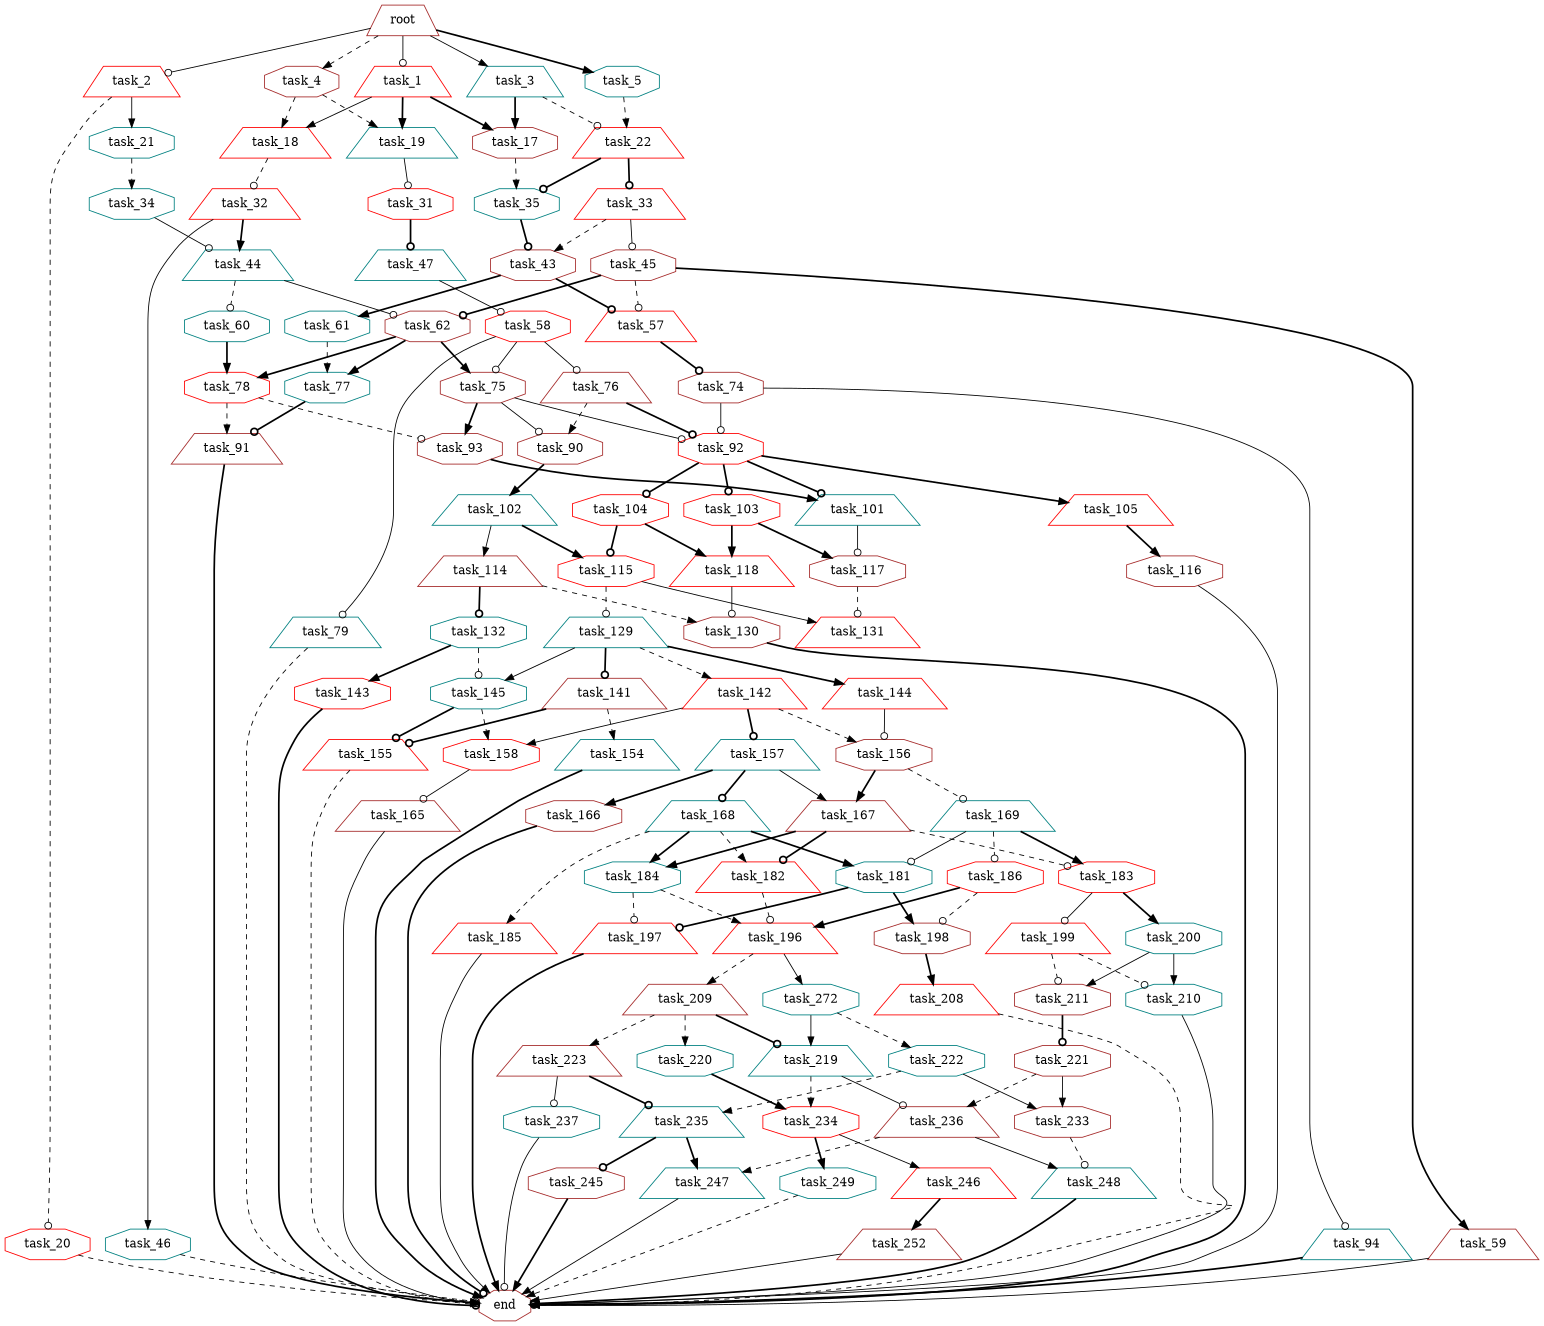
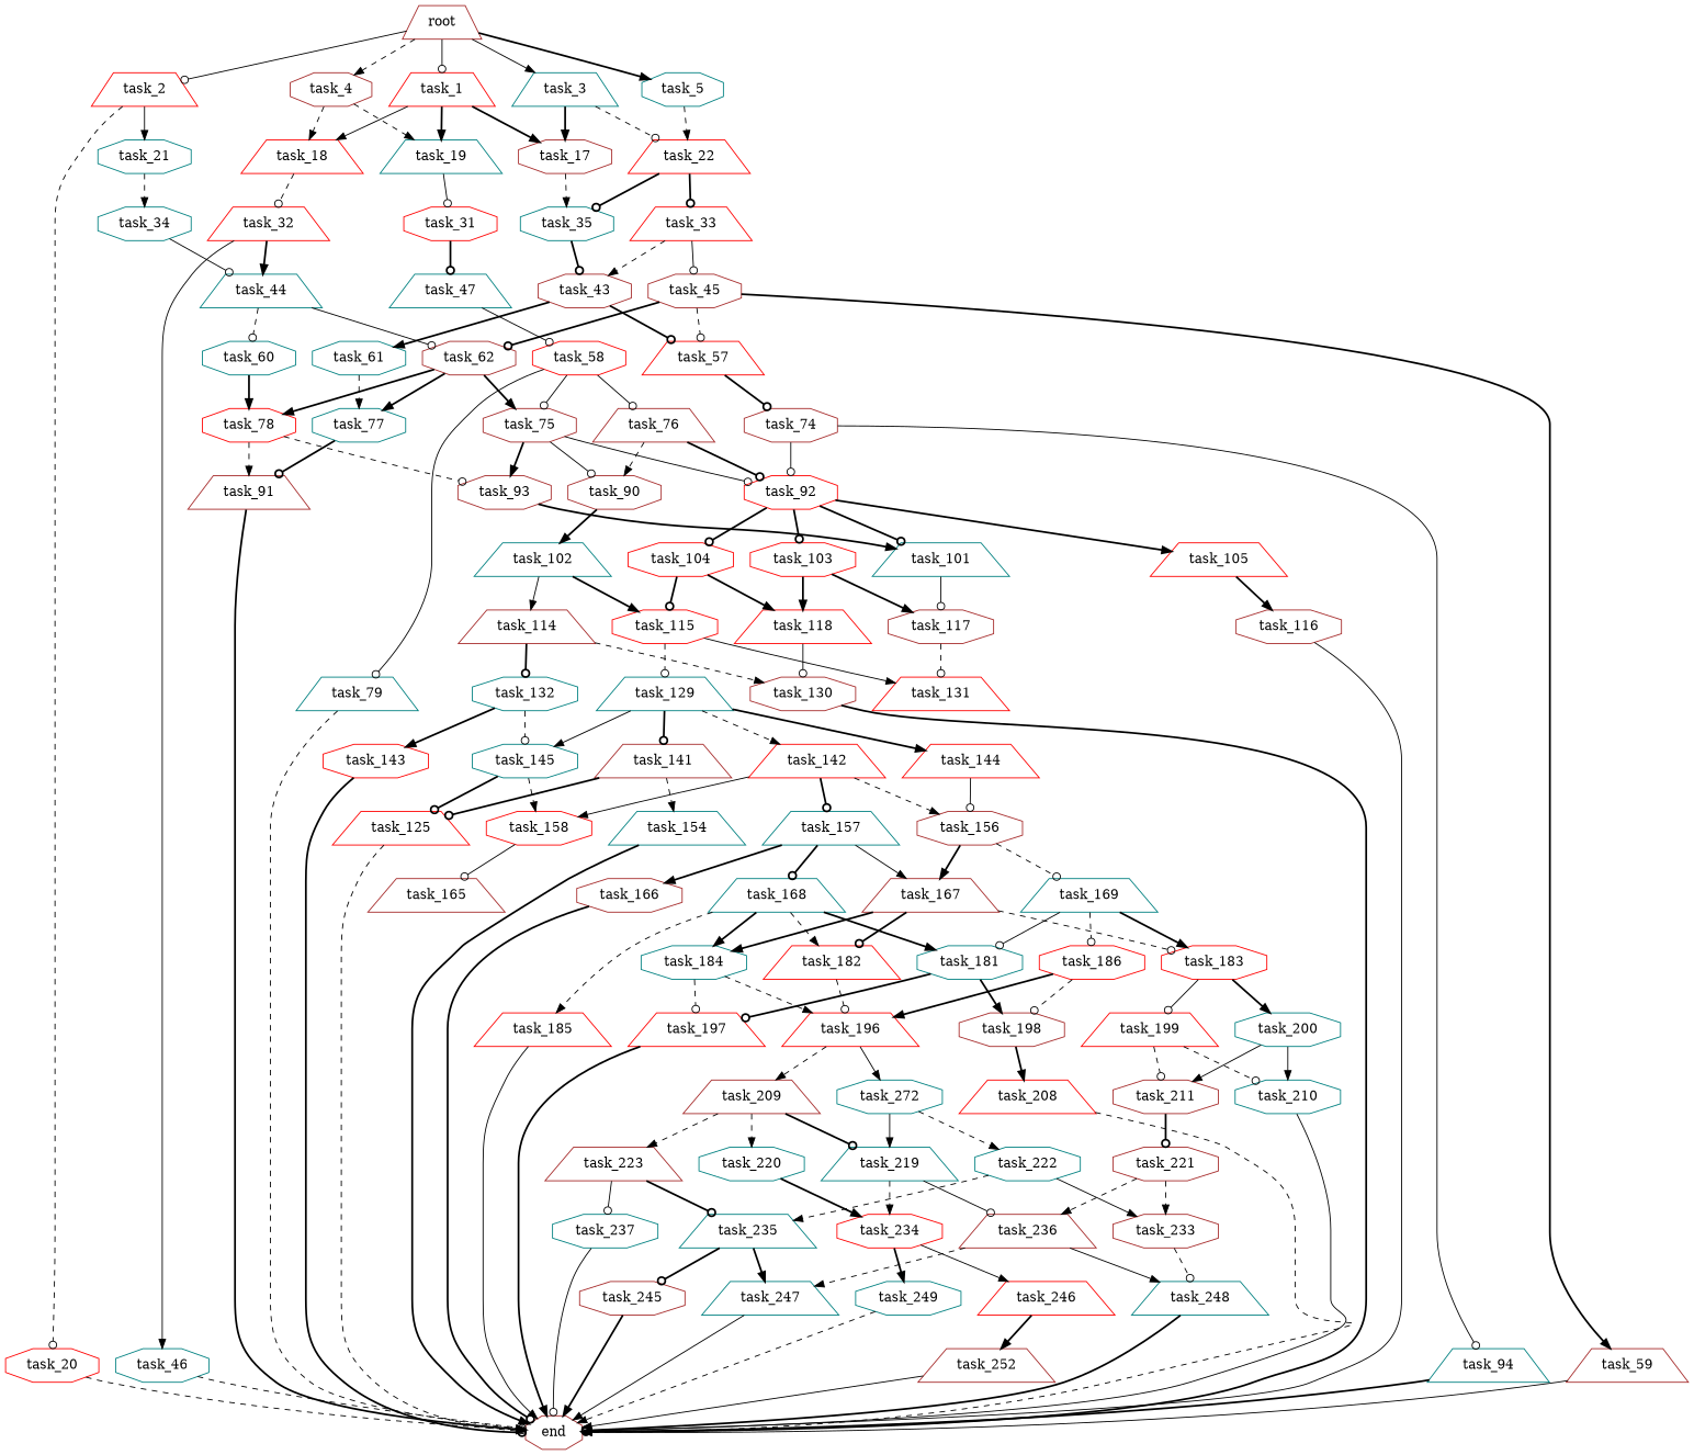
  digraph {
    node [color=teal shape=octagon]
    edge [arrowhead=normal style=bold]
    root [color=brown shape=trapezium]
    task_1 [color=red shape=trapezium]
    task_2 [color=red shape=trapezium]
    task_3 [shape=trapezium]
    task_4 [color=brown]
    task_5
    task_17 [color=brown]
    task_18 [color=red shape=trapezium]
    task_19 [shape=trapezium]
    task_20 [color=red]
    task_21
    task_22 [color=red shape=trapezium]
    task_35
    task_32 [color=red shape=trapezium]
    task_31 [color=red]
    end [color=brown]
    task_34
    task_33 [color=red shape=trapezium]
    task_43 [color=brown]
    task_44 [shape=trapezium]
    task_46
    task_47 [shape=trapezium]
    task_45 [color=brown]
    task_58 [color=red]
    task_60
    task_62 [color=brown]
    task_57 [color=red shape=trapezium]
    task_61
    task_59 [color=brown shape=trapezium]
    task_74 [color=brown]
    task_77
    task_78 [color=red]
    task_75 [color=brown]
    task_76 [color=brown shape=trapezium]
    task_79 [shape=trapezium]
    task_92 [color=red]
    task_94 [shape=trapezium]
    task_90 [color=brown]
    task_93 [color=brown]
    task_91 [color=brown shape=trapezium]
    task_101 [shape=trapezium]
    task_103 [color=red]
    task_104 [color=red]
    task_105 [color=red shape=trapezium]
    task_102 [shape=trapezium]
    task_114 [color=brown shape=trapezium]
    task_115 [color=red]
    task_117 [color=brown]
    task_118 [color=red shape=trapezium]
    task_116 [color=brown]
    task_131 [color=red shape=trapezium]
    task_130 [color=brown]
    task_132
    task_129 [shape=trapezium]
    task_145
    task_143 [color=red]
    task_141 [color=brown shape=trapezium]
    task_142 [color=red shape=trapezium]
    task_144 [color=red shape=trapezium]
    task_154 [shape=trapezium]
-   task_155 [color=red shape=trapezium]
+   task_155 [color=red shape=trapezium label=task_125]
    task_156 [color=brown]
    task_157 [shape=trapezium]
    task_158 [color=red]
    task_167 [color=brown shape=trapezium]
    task_169 [shape=trapezium]
    task_166 [color=brown]
    task_168 [shape=trapezium]
    task_165 [color=brown shape=trapezium]
    task_182 [color=red shape=trapezium]
    task_183 [color=red]
    task_184
    task_181
    task_186 [color=red]
    task_185 [color=red shape=trapezium]
    task_196 [color=red shape=trapezium]
    task_199 [color=red shape=trapezium]
    task_200
    task_197 [color=red shape=trapezium]
    task_198 [color=brown]
    task_208 [color=red shape=trapezium]
    task_209 [color=brown shape=trapezium]
    n83 [label=task_272]
    task_210
    task_211 [color=brown]
    task_219 [shape=trapezium]
    task_220
    task_223 [color=brown shape=trapezium]
    task_222
    task_221 [color=brown]
    task_234 [color=red]
    task_236 [color=brown shape=trapezium]
    task_235 [shape=trapezium]
    task_237
    task_233 [color=brown]
    task_246 [color=red shape=trapezium]
    task_249
    task_248 [shape=trapezium]
    task_247 [shape=trapezium]
    task_245 [color=brown]
    task_252 [color=brown shape=trapezium]
    root -> task_1 [arrowhead=odot style=solid]
    root -> task_2 [arrowhead=odot style=solid]
    root -> task_3 [style=solid]
    root -> task_4 [style=dashed]
    root -> task_5
    task_1 -> task_17
    task_1 -> task_18 [style=solid]
    task_1 -> task_19
    task_2 -> task_20 [arrowhead=odot style=dashed]
    task_2 -> task_21 [style=solid]
    task_3 -> task_17
    task_3 -> task_22 [arrowhead=odot style=dashed]
    task_4 -> task_18 [style=dashed]
    task_4 -> task_19 [style=dashed]
    task_5 -> task_22 [style=dashed]
    task_17 -> task_35 [style=dashed]
    task_18 -> task_32 [arrowhead=odot style=dashed]
    task_19 -> task_31 [arrowhead=odot style=solid]
    task_20 -> end [arrowhead=odot style=dashed]
    task_21 -> task_34 [style=dashed]
    task_22 -> task_35 [arrowhead=odot]
    task_22 -> task_33 [arrowhead=odot]
    task_35 -> task_43 [arrowhead=odot]
    task_32 -> task_44
    task_32 -> task_46 [style=solid]
    task_31 -> task_47 [arrowhead=odot]
    task_34 -> task_44 [arrowhead=odot style=solid]
    task_33 -> task_43 [style=dashed]
    task_33 -> task_45 [arrowhead=odot style=solid]
    task_43 -> task_57 [arrowhead=odot]
    task_43 -> task_61
    task_44 -> task_60 [arrowhead=odot style=dashed]
    task_44 -> task_62 [arrowhead=odot style=solid]
    task_46 -> end [arrowhead=odot style=dashed]
    task_47 -> task_58 [arrowhead=odot style=solid]
    task_45 -> task_62 [arrowhead=odot]
    task_45 -> task_57 [arrowhead=odot style=dashed]
    task_45 -> task_59
    task_58 -> task_75 [arrowhead=odot style=solid]
    task_58 -> task_76 [arrowhead=odot style=solid]
    task_58 -> task_79 [arrowhead=odot style=solid]
    task_60 -> task_78
    task_62 -> task_77
    task_62 -> task_78
    task_62 -> task_75
    task_57 -> task_74 [arrowhead=odot]
    task_61 -> task_77 [style=dashed]
    task_59 -> end [style=solid]
    task_74 -> task_92 [arrowhead=odot style=solid]
    task_74 -> task_94 [arrowhead=odot style=solid]
    task_77 -> task_91 [arrowhead=odot]
    task_78 -> task_93 [arrowhead=odot style=dashed]
    task_78 -> task_91 [style=dashed]
    task_75 -> task_92 [arrowhead=odot style=solid]
    task_75 -> task_90 [arrowhead=odot style=solid]
    task_75 -> task_93
    task_76 -> task_92 [arrowhead=odot]
    task_76 -> task_90 [style=dashed]
    task_79 -> end [style=dashed]
    task_92 -> task_101 [arrowhead=odot]
    task_92 -> task_103 [arrowhead=odot]
    task_92 -> task_104 [arrowhead=odot]
    task_92 -> task_105
    task_94 -> end
    task_90 -> task_102
    task_93 -> task_101
    task_91 -> end
    task_101 -> task_117 [arrowhead=odot style=solid]
    task_103 -> task_117
    task_103 -> task_118
    task_104 -> task_115 [arrowhead=odot]
    task_104 -> task_118
    task_105 -> task_116
    task_102 -> task_114 [style=solid]
    task_102 -> task_115
    task_114 -> task_130 [style=dashed]
    task_114 -> task_132 [arrowhead=odot]
    task_115 -> task_131 [style=solid]
    task_115 -> task_129 [arrowhead=odot style=dashed]
    task_117 -> task_131 [arrowhead=odot style=dashed]
    task_118 -> task_130 [arrowhead=odot style=solid]
    task_116 -> end [arrowhead=odot style=solid]
    task_130 -> end
    task_132 -> task_145 [arrowhead=odot style=dashed]
    task_132 -> task_143
    task_129 -> task_145 [style=solid]
    task_129 -> task_141 [arrowhead=odot]
    task_129 -> task_142 [style=dashed]
    task_129 -> task_144
    task_145 -> task_155 [arrowhead=odot]
    task_145 -> task_158 [style=dashed]
    task_143 -> end [arrowhead=odot]
    task_141 -> task_154 [style=dashed]
    task_141 -> task_155 [arrowhead=odot]
    task_142 -> task_156 [style=dashed]
    task_142 -> task_157 [arrowhead=odot]
    task_142 -> task_158 [style=solid]
    task_144 -> task_156 [arrowhead=odot style=solid]
    task_154 -> end
    task_155 -> end [style=dashed]
    task_156 -> task_167
    task_156 -> task_169 [arrowhead=odot style=dashed]
    task_157 -> task_167 [style=solid]
    task_157 -> task_166
    task_157 -> task_168 [arrowhead=odot]
    task_158 -> task_165 [arrowhead=odot style=solid]
    task_167 -> task_182 [arrowhead=odot]
    task_167 -> task_183 [arrowhead=odot style=dashed]
    task_167 -> task_184
    task_169 -> task_183
    task_169 -> task_181 [arrowhead=odot style=solid]
    task_169 -> task_186 [arrowhead=odot style=dashed]
    task_166 -> end [arrowhead=odot]
    task_168 -> task_182 [style=dashed]
    task_168 -> task_184
    task_168 -> task_181
    task_168 -> task_185 [style=dashed]
-   task_165 -> end [arrowhead=odot style=solid]
    task_182 -> task_196 [arrowhead=odot style=dashed]
    task_183 -> task_199 [arrowhead=odot style=solid]
    task_183 -> task_200
    task_184 -> task_196 [style=dashed]
    task_184 -> task_197 [arrowhead=odot style=dashed]
    task_181 -> task_197 [arrowhead=odot]
    task_181 -> task_198
    task_186 -> task_196
    task_186 -> task_198 [arrowhead=odot style=dashed]
    task_185 -> end [style=solid]
    task_196 -> task_209 [style=dashed]
    task_196 -> n83 [style=solid]
    task_199 -> task_210 [arrowhead=odot style=dashed]
    task_199 -> task_211 [arrowhead=odot style=dashed]
    task_200 -> task_210 [style=solid]
    task_200 -> task_211 [style=solid]
    task_197 -> end
    task_198 -> task_208
    task_208 -> end [arrowhead=odot style=dashed]
    task_209 -> task_219 [arrowhead=odot]
    task_209 -> task_220 [style=dashed]
    task_209 -> task_223 [style=dashed]
    n83 -> task_219 [style=solid]
    n83 -> task_222 [style=dashed]
    task_210 -> end [arrowhead=odot style=solid]
    task_211 -> task_221 [arrowhead=odot]
    task_219 -> task_234 [style=dashed]
    task_219 -> task_236 [arrowhead=odot style=solid]
    task_220 -> task_234
    task_223 -> task_235 [arrowhead=odot]
    task_223 -> task_237 [arrowhead=odot style=solid]
    task_222 -> task_235 [style=dashed]
    task_222 -> task_233 [style=solid]
    task_221 -> task_236 [style=dashed]
-   task_221 -> task_233 [style=solid]
+   task_221 -> task_233 [style=dashed]
    task_234 -> task_246 [style=solid]
    task_234 -> task_249
    task_236 -> task_248 [style=solid]
    task_236 -> task_247 [style=dashed]
    task_235 -> task_247
    task_235 -> task_245 [arrowhead=odot]
    task_237 -> end [arrowhead=odot style=solid]
    task_233 -> task_248 [arrowhead=odot style=dashed]
    task_246 -> task_252
    task_249 -> end [style=dashed]
    task_248 -> end [arrowhead=odot]
    task_247 -> end [style=solid]
    task_245 -> end
    task_252 -> end [style=solid]
  }
